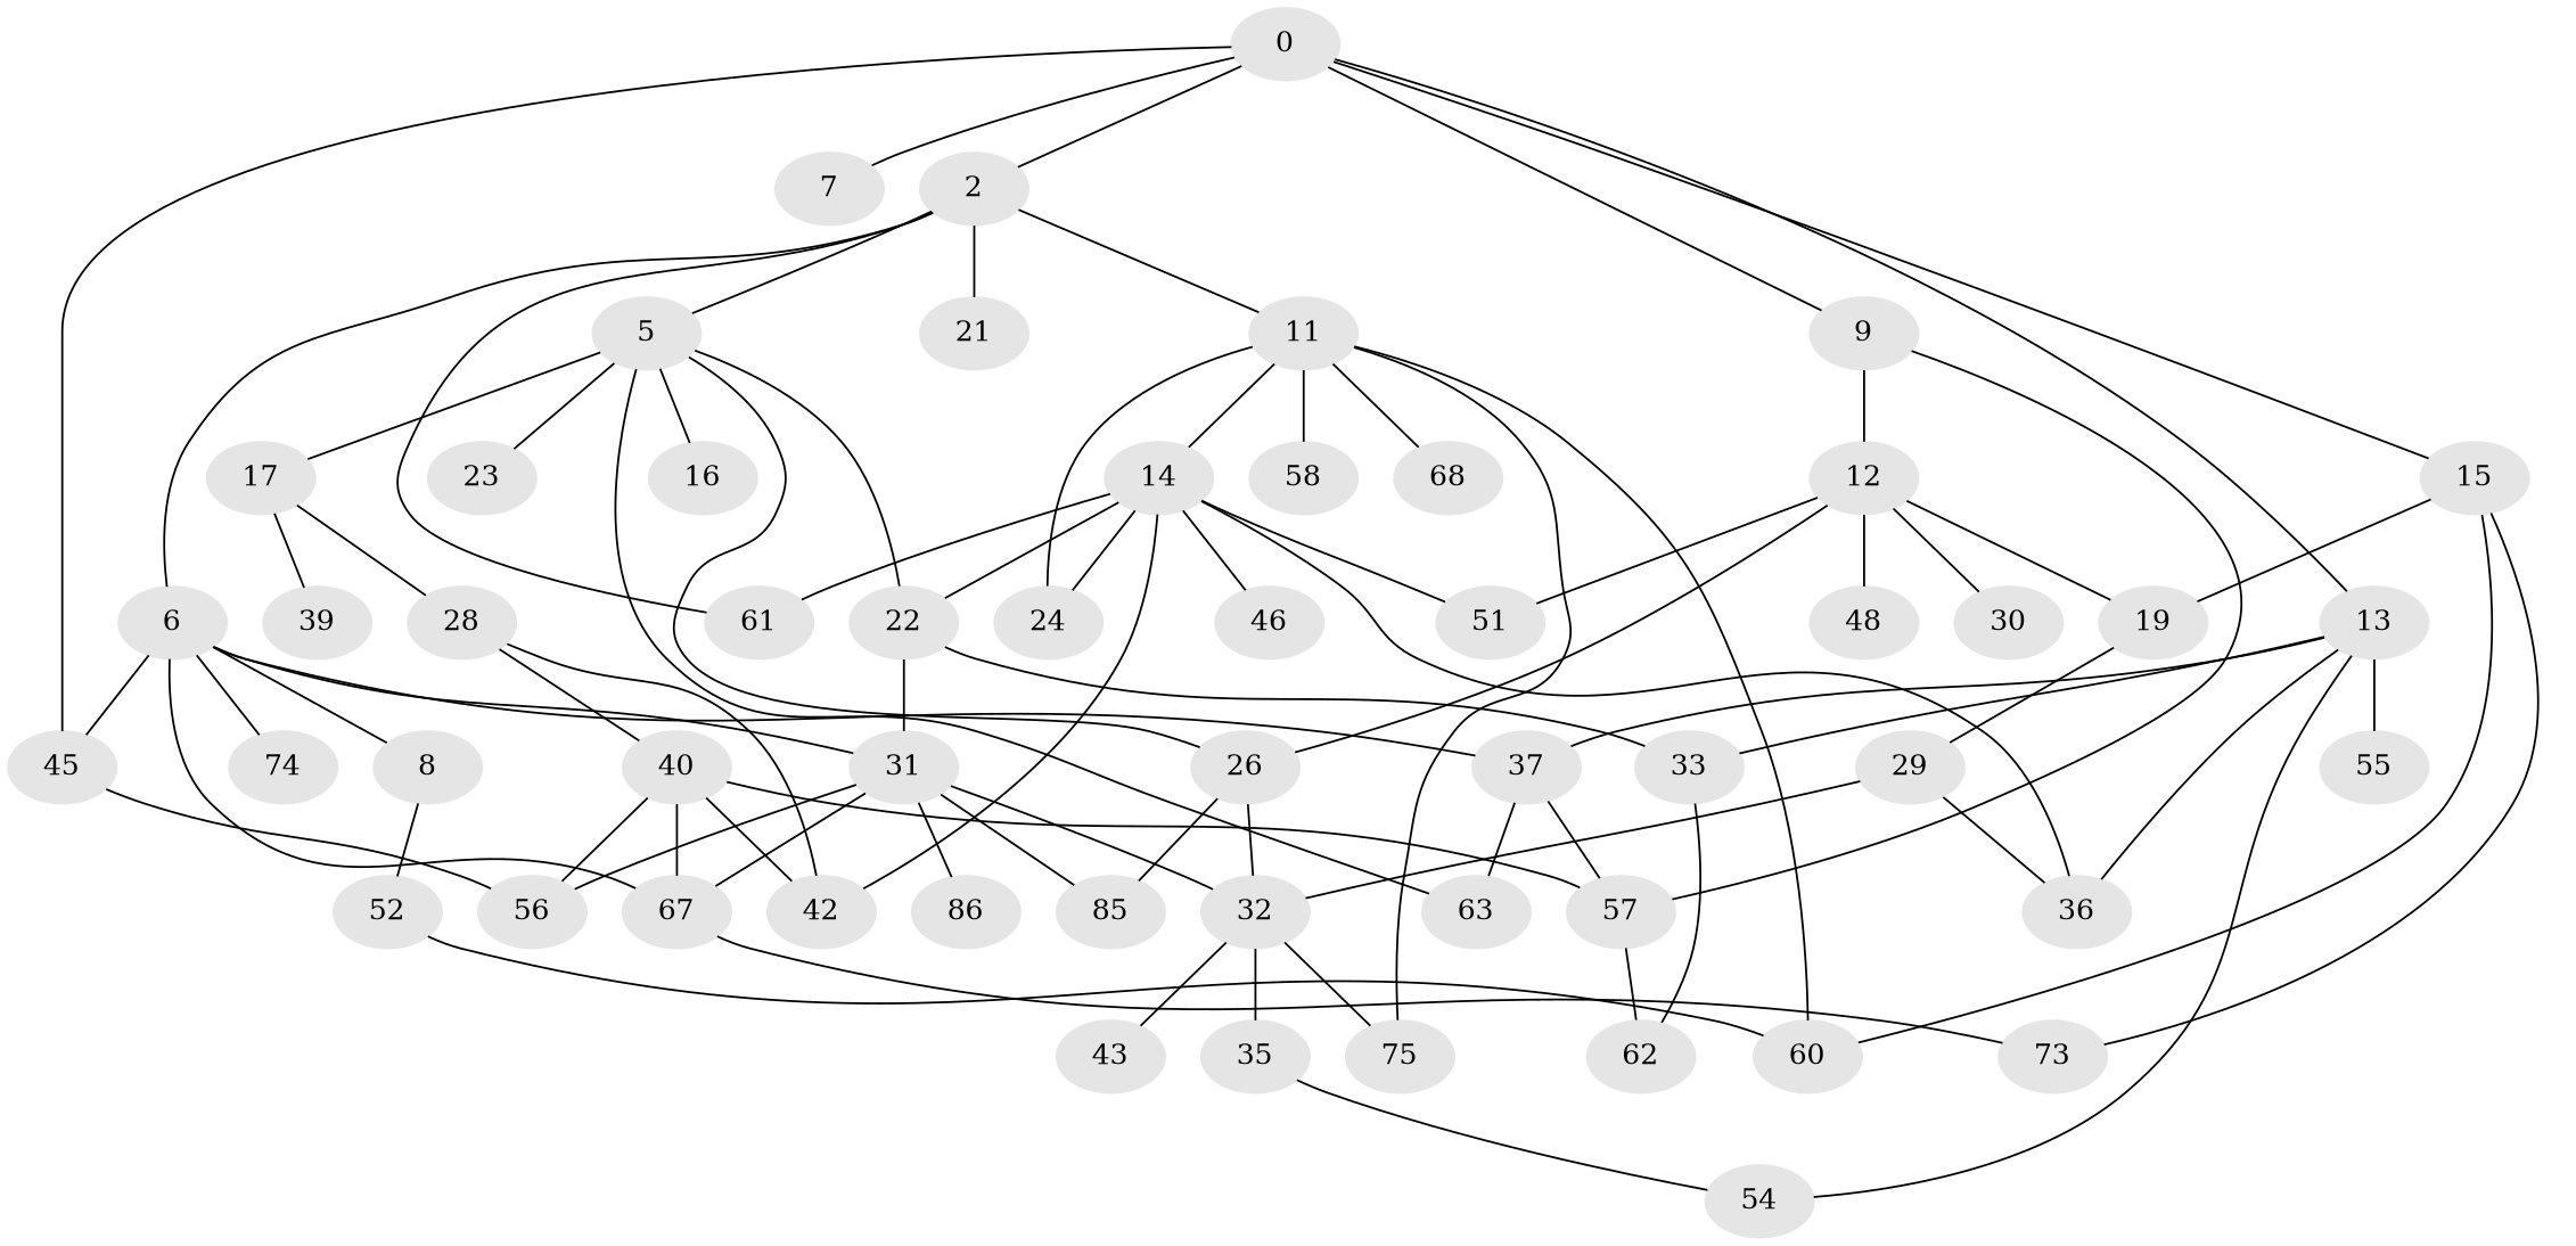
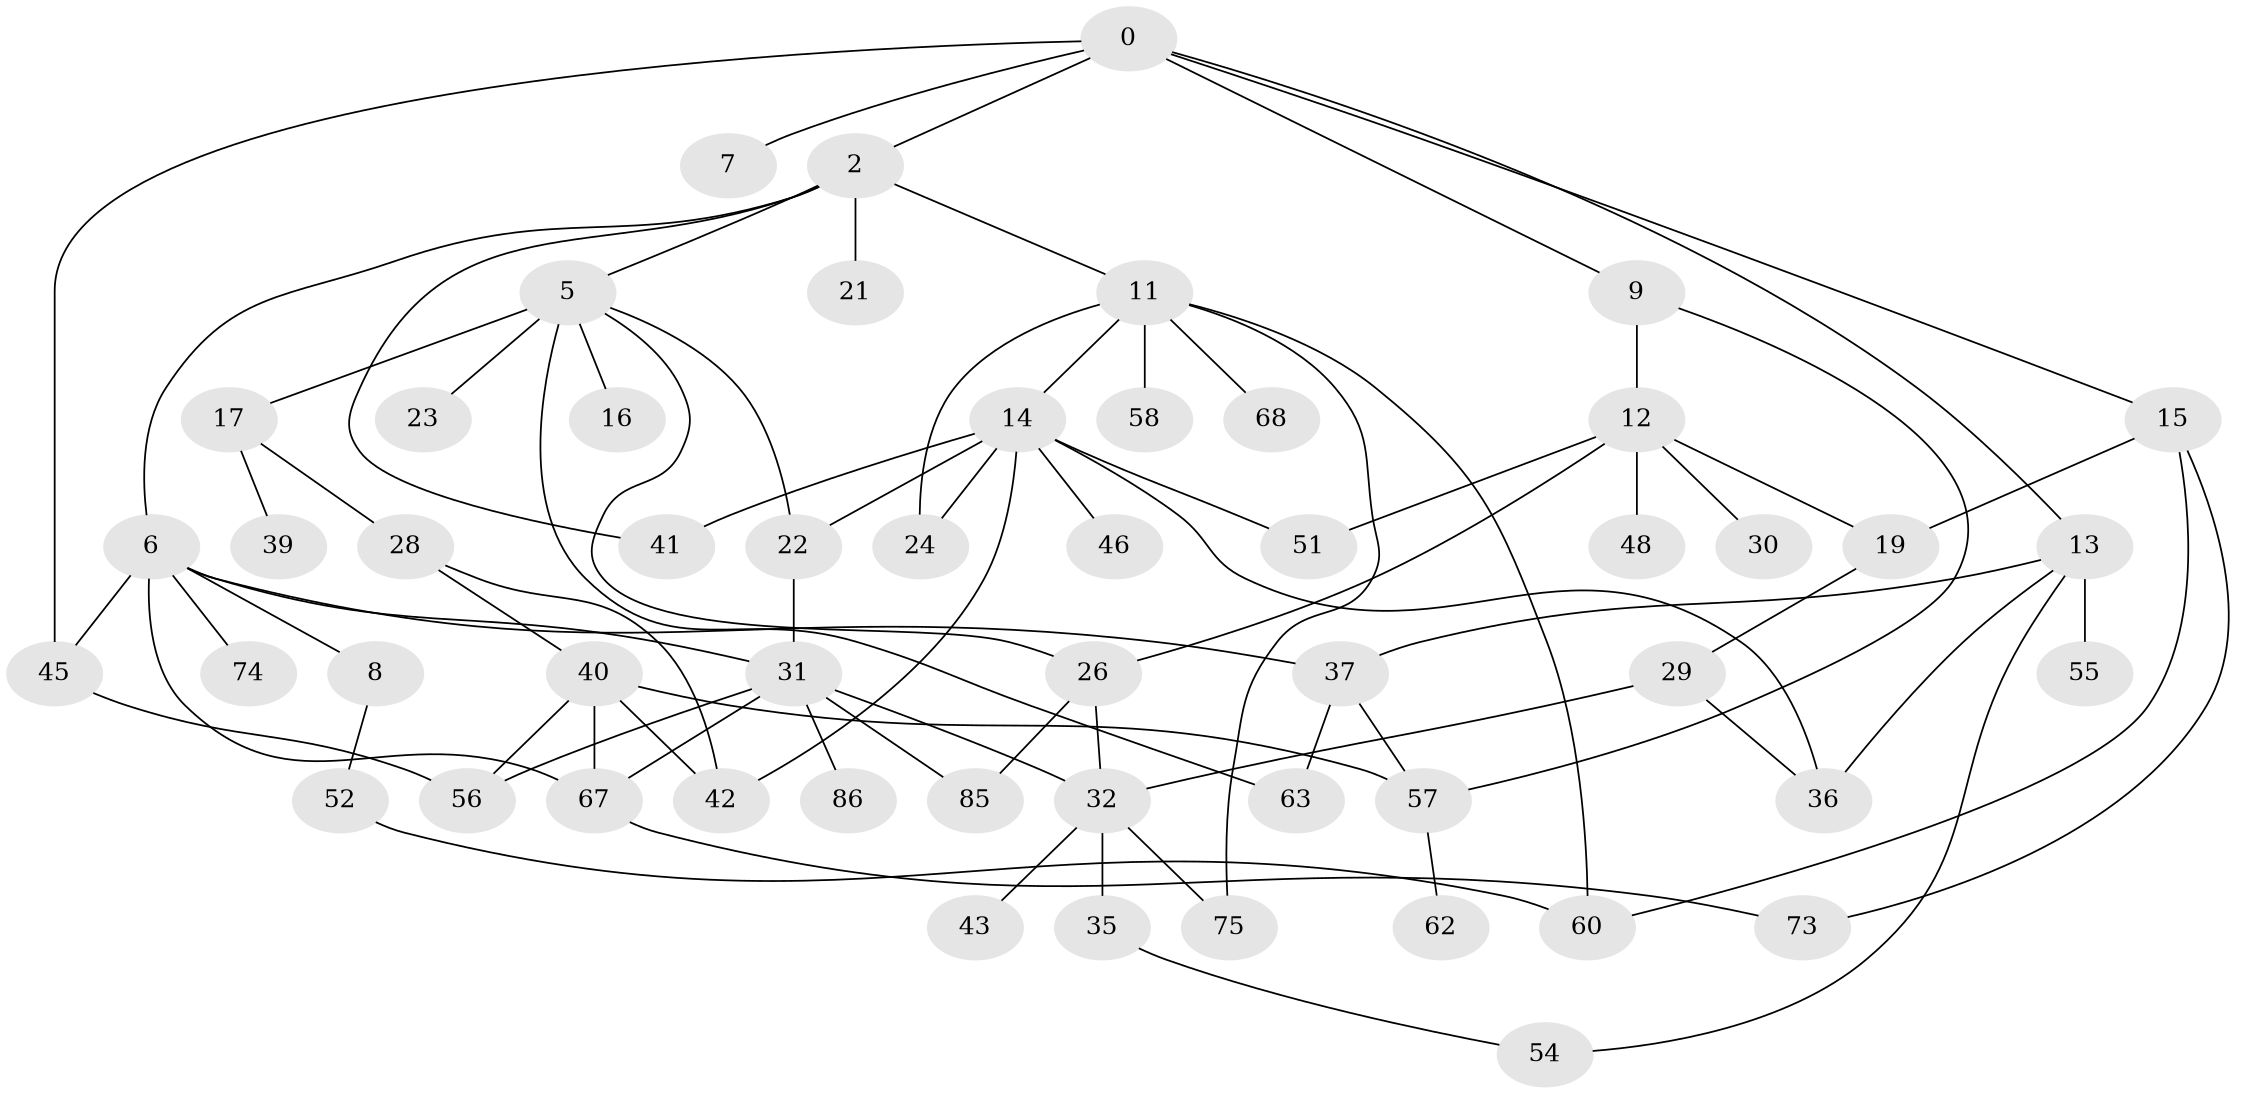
  graph {
    node [color=gray90 style=filled]
    n1 [label=0 super="+3"]
    2 [super="+4"]
    7
    9 [super="+49"]
    13 [super="+20"]
    15 [super="+69"]
    45 [super="+79"]
    5 [super="+10"]
    6 [super="+47"]
    11 [super="+44"]
    21
-   41 [super="+71" label=61]
+   41 [super="+71"]
    12 [super="+27"]
    57 [super="+76"]
    37
-   33
    36 [super="+84"]
    54 [super="+66"]
    55
    60 [super="+77"]
    19
    73
    56 [super="+70"]
    16 [super="+38"]
    17 [super="+82"]
    22 [super="+34"]
    23
    26 [super="+50"]
    63
    8 [super="+25"]
    31 [super="+64"]
    67 [super="+83"]
    74
    14 [super="+18"]
    24 [super="+61"]
    58
    68
    75
    28 [super="+53"]
    39
    32 [super="+72"]
    85
    52
    86
    30
    48
    51 [super="+59"]
    62
    42
    46
    29 [super="+78"]
    40 [super="+65"]
    35 [super="+80"]
    43
    n1 -- 2
    n1 -- 7
    n1 -- 9
    n1 -- 13
    n1 -- 15
    n1 -- 45
    2 -- 5
    2 -- 6
    2 -- 11
    2 -- 21
    2 -- 41
    9 -- 12
    9 -- 57
    13 -- 37
-   13 -- 33
    13 -- 36
    13 -- 54
    13 -- 55
    15 -- 60
    15 -- 19
    15 -- 73
    45 -- 56
    5 -- 16
    5 -- 17 [weight=2]
    5 -- 22
    5 -- 23
    5 -- 26
    5 -- 63
    6 -- 45
    6 -- 37
    6 -- 8
    6 -- 31
    6 -- 67
    6 -- 74
    11 -- 60
    11 -- 14
    11 -- 24
    11 -- 58
    11 -- 68
    11 -- 75
    12 -- 19
    12 -- 26
    12 -- 30
    12 -- 48
    12 -- 51
    57 -- 62
    37 -- 57
    37 -- 63
-   33 -- 62
    19 -- 29
    17 -- 28
    17 -- 39
-   22 -- 33
    22 -- 31
    26 -- 32
    26 -- 85
    8 -- 52
    31 -- 56
    31 -- 67
    31 -- 32
    31 -- 85
    31 -- 86
    67 -- 73
    14 -- 41
    14 -- 36
    14 -- 22
    14 -- 24
    14 -- 51
    14 -- 42
    14 -- 46
    28 -- 42
    28 -- 40
    32 -- 75
    32 -- 35
    32 -- 43
    52 -- 60
    29 -- 36
    29 -- 32
    40 -- 57
    40 -- 56
    40 -- 67
    40 -- 42
    35 -- 54
  }
